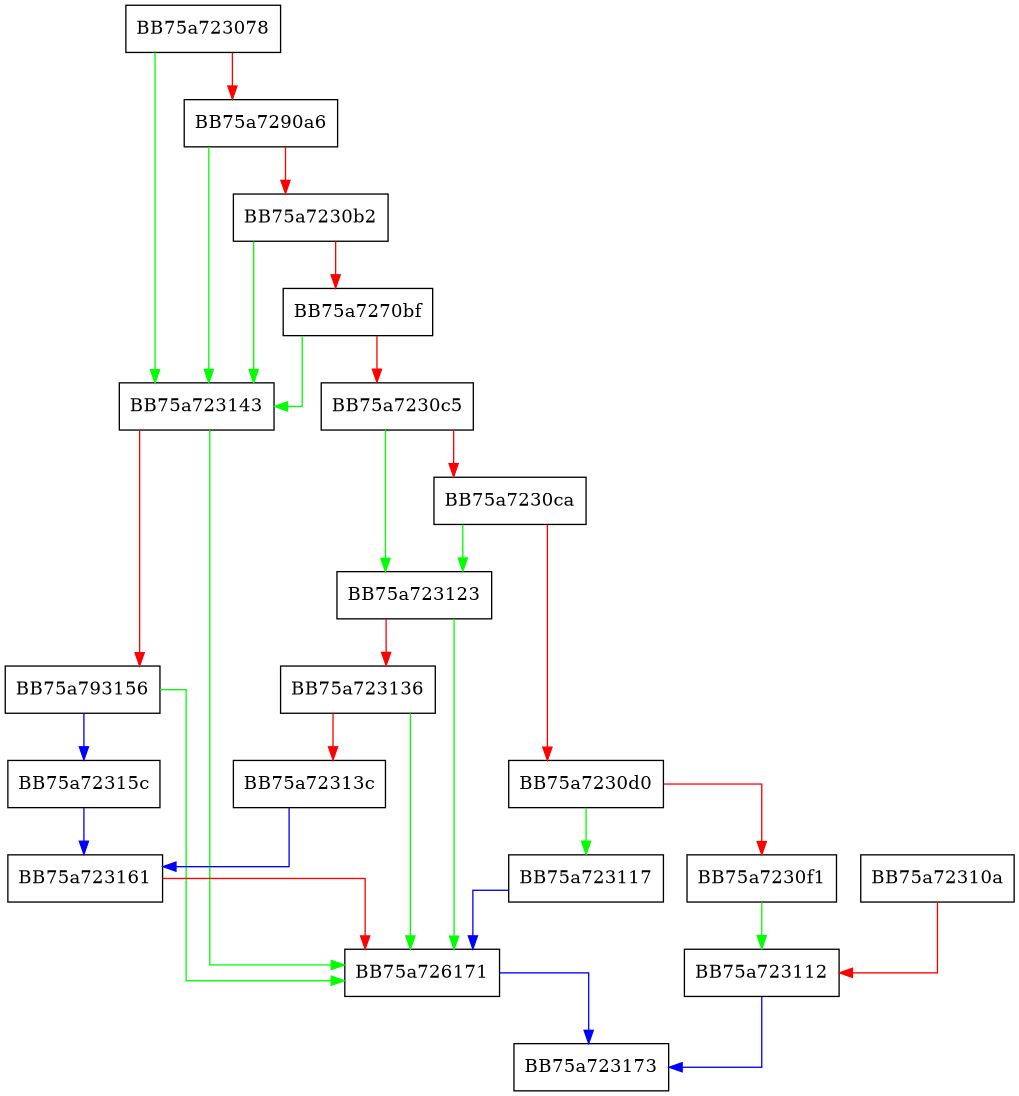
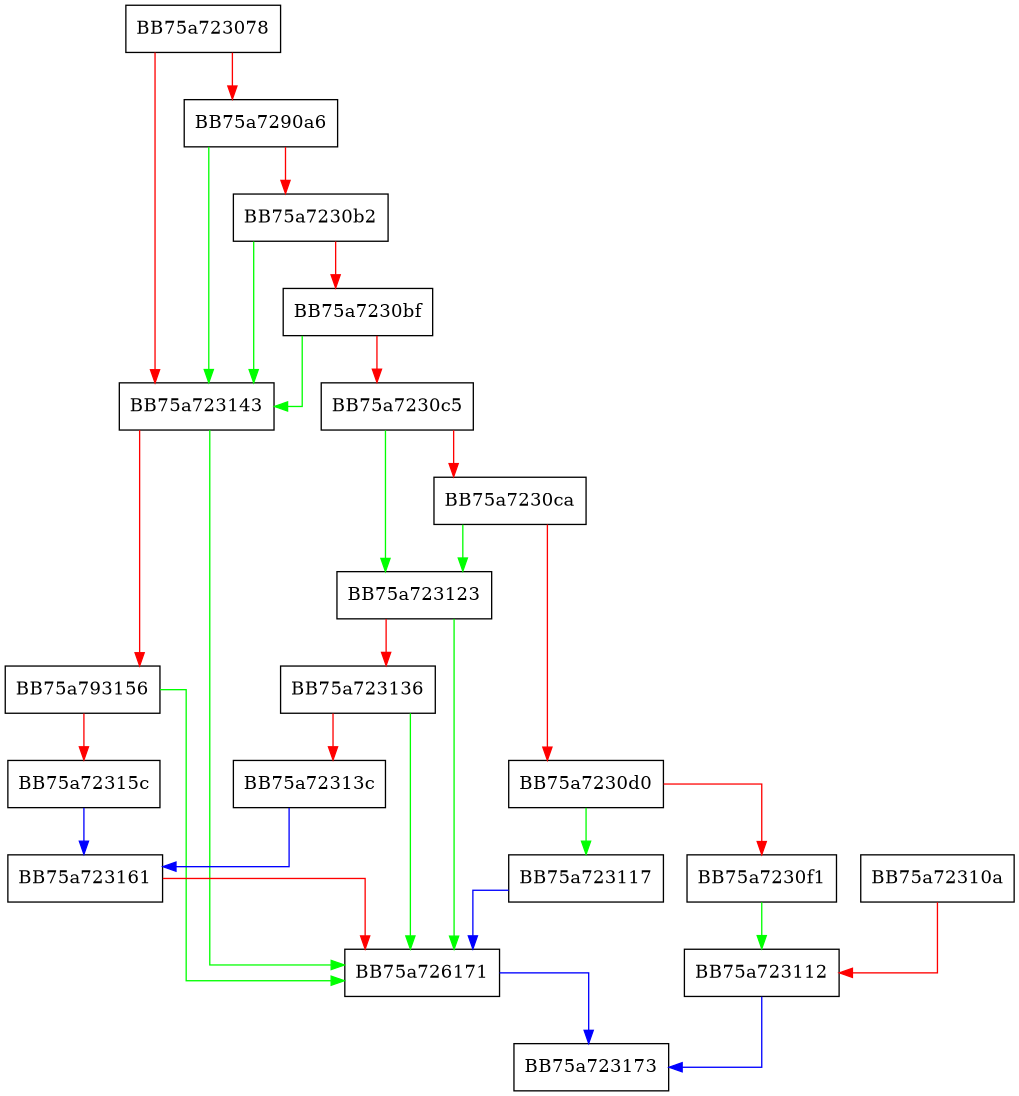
  digraph {
    splines=ortho
    node [shape=box]
    edge [color=red]
    BB75a723078
    BB75a723143
    n3 [label=BB75a7290a6]
    n4 [label=BB75a726171]
    n5 [label=BB75a793156]
    BB75a7230b2
    BB75a723173
    BB75a72315c
-   BB75a7230bf [label=BB75a7270bf]
+   BB75a7230bf
    BB75a7230c5
    BB75a723123
    BB75a7230ca
    BB75a723136
    BB75a7230d0
    BB75a72313c
    BB75a723117
    BB75a7230f1
    BB75a723112
    BB75a72310a
    BB75a723161
-   BB75a723078 -> BB75a723143 [color=green]
+   BB75a723078 -> BB75a723143
    BB75a723078 -> n3
    BB75a723143 -> n4 [color=green]
    BB75a723143 -> n5
    n3 -> BB75a723143 [color=green]
    n3 -> BB75a7230b2
    n4 -> BB75a723173 [color=blue]
    n5 -> n4 [color=green]
-   n5 -> BB75a72315c [color=blue]
+   n5 -> BB75a72315c
    BB75a7230b2 -> BB75a723143 [color=green]
    BB75a7230b2 -> BB75a7230bf
    BB75a72315c -> BB75a723161 [color=blue]
    BB75a7230bf -> BB75a723143 [color=green]
    BB75a7230bf -> BB75a7230c5
    BB75a7230c5 -> BB75a723123 [color=green]
    BB75a7230c5 -> BB75a7230ca
    BB75a723123 -> n4 [color=green]
    BB75a723123 -> BB75a723136
    BB75a7230ca -> BB75a723123 [color=green]
    BB75a7230ca -> BB75a7230d0
    BB75a723136 -> n4 [color=green]
    BB75a723136 -> BB75a72313c
    BB75a7230d0 -> BB75a723117 [color=green]
    BB75a7230d0 -> BB75a7230f1
    BB75a72313c -> BB75a723161 [color=blue]
    BB75a723117 -> n4 [color=blue]
    BB75a7230f1 -> BB75a723112 [color=green]
    BB75a723112 -> BB75a723173 [color=blue]
    BB75a72310a -> BB75a723112
    BB75a723161 -> n4
  }
